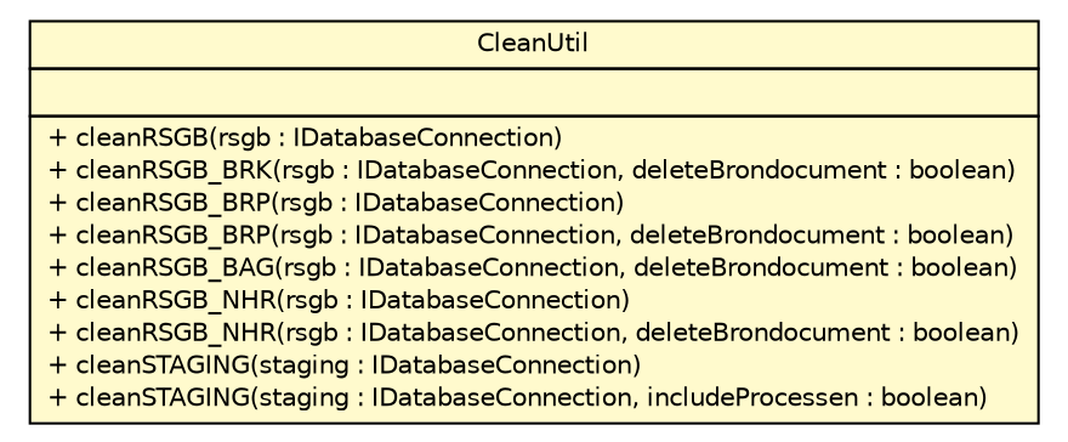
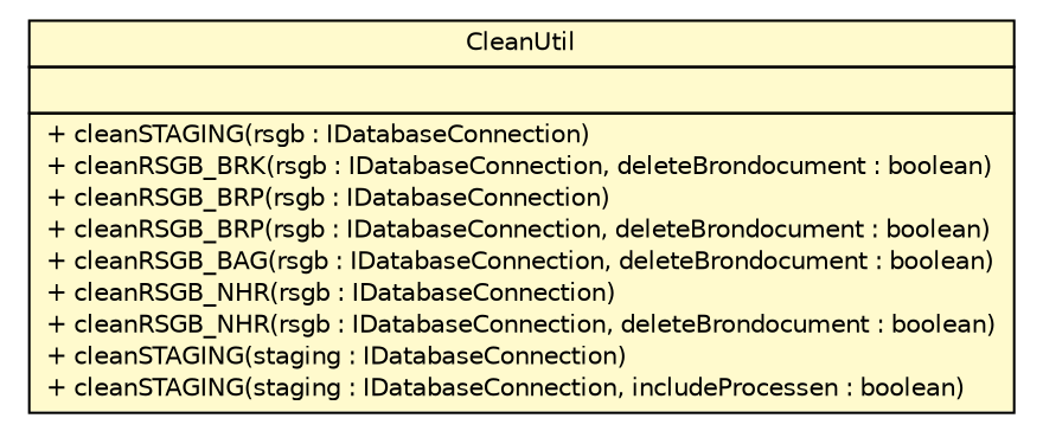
  digraph {
    nodesep=0.25
    ranksep=0.5
-   n1 [fontcolor=black fontname=Helvetica fontsize=10.0 label=<<table title="nl.b3p.brmo.test.util.database.dbunit.CleanUtil" border="0" cellborder="1" cellspacing="0" cellpadding="2" port="p" bgcolor="lemonChiffon" href="./CleanUtil.html"> 		<tr><td><table border="0" cellspacing="0" cellpadding="1"> <tr><td align="center" balign="center"> CleanUtil </td></tr> 		</table></td></tr> 		<tr><td><table border="0" cellspacing="0" cellpadding="1"> <tr><td align="left" balign="left">  </td></tr> 		</table></td></tr> 		<tr><td><table border="0" cellspacing="0" cellpadding="1"> <tr><td align="left" balign="left"> + cleanRSGB(rsgb : IDatabaseConnection) </td></tr> <tr><td align="left" balign="left"> + cleanRSGB_BRK(rsgb : IDatabaseConnection, deleteBrondocument : boolean) </td></tr> <tr><td align="left" balign="left"> + cleanRSGB_BRP(rsgb : IDatabaseConnection) </td></tr> <tr><td align="left" balign="left"> + cleanRSGB_BRP(rsgb : IDatabaseConnection, deleteBrondocument : boolean) </td></tr> <tr><td align="left" balign="left"> + cleanRSGB_BAG(rsgb : IDatabaseConnection, deleteBrondocument : boolean) </td></tr> <tr><td align="left" balign="left"> + cleanRSGB_NHR(rsgb : IDatabaseConnection) </td></tr> <tr><td align="left" balign="left"> + cleanRSGB_NHR(rsgb : IDatabaseConnection, deleteBrondocument : boolean) </td></tr> <tr><td align="left" balign="left"> + cleanSTAGING(staging : IDatabaseConnection) </td></tr> <tr><td align="left" balign="left"> + cleanSTAGING(staging : IDatabaseConnection, includeProcessen : boolean) </td></tr> 		</table></td></tr> 		</table>> shape=plaintext]
+   n1 [fontcolor=black fontname=Helvetica fontsize=10.0 label=<<table title="nl.b3p.brmo.test.util.database.dbunit.CleanUtil" border="0" cellborder="1" cellspacing="0" cellpadding="2" port="p" bgcolor="lemonChiffon" href="./CleanUtil.html"> 		<tr><td><table border="0" cellspacing="0" cellpadding="1"> <tr><td align="center" balign="center"> CleanUtil </td></tr> 		</table></td></tr> 		<tr><td><table border="0" cellspacing="0" cellpadding="1"> <tr><td align="left" balign="left">  </td></tr> 		</table></td></tr> 		<tr><td><table border="0" cellspacing="0" cellpadding="1"> <tr><td align="left" balign="left"> + cleanSTAGING(rsgb : IDatabaseConnection) </td></tr> <tr><td align="left" balign="left"> + cleanRSGB_BRK(rsgb : IDatabaseConnection, deleteBrondocument : boolean) </td></tr> <tr><td align="left" balign="left"> + cleanRSGB_BRP(rsgb : IDatabaseConnection) </td></tr> <tr><td align="left" balign="left"> + cleanRSGB_BRP(rsgb : IDatabaseConnection, deleteBrondocument : boolean) </td></tr> <tr><td align="left" balign="left"> + cleanRSGB_BAG(rsgb : IDatabaseConnection, deleteBrondocument : boolean) </td></tr> <tr><td align="left" balign="left"> + cleanRSGB_NHR(rsgb : IDatabaseConnection) </td></tr> <tr><td align="left" balign="left"> + cleanRSGB_NHR(rsgb : IDatabaseConnection, deleteBrondocument : boolean) </td></tr> <tr><td align="left" balign="left"> + cleanSTAGING(staging : IDatabaseConnection) </td></tr> <tr><td align="left" balign="left"> + cleanSTAGING(staging : IDatabaseConnection, includeProcessen : boolean) </td></tr> 		</table></td></tr> 		</table>> shape=plaintext]
  }
